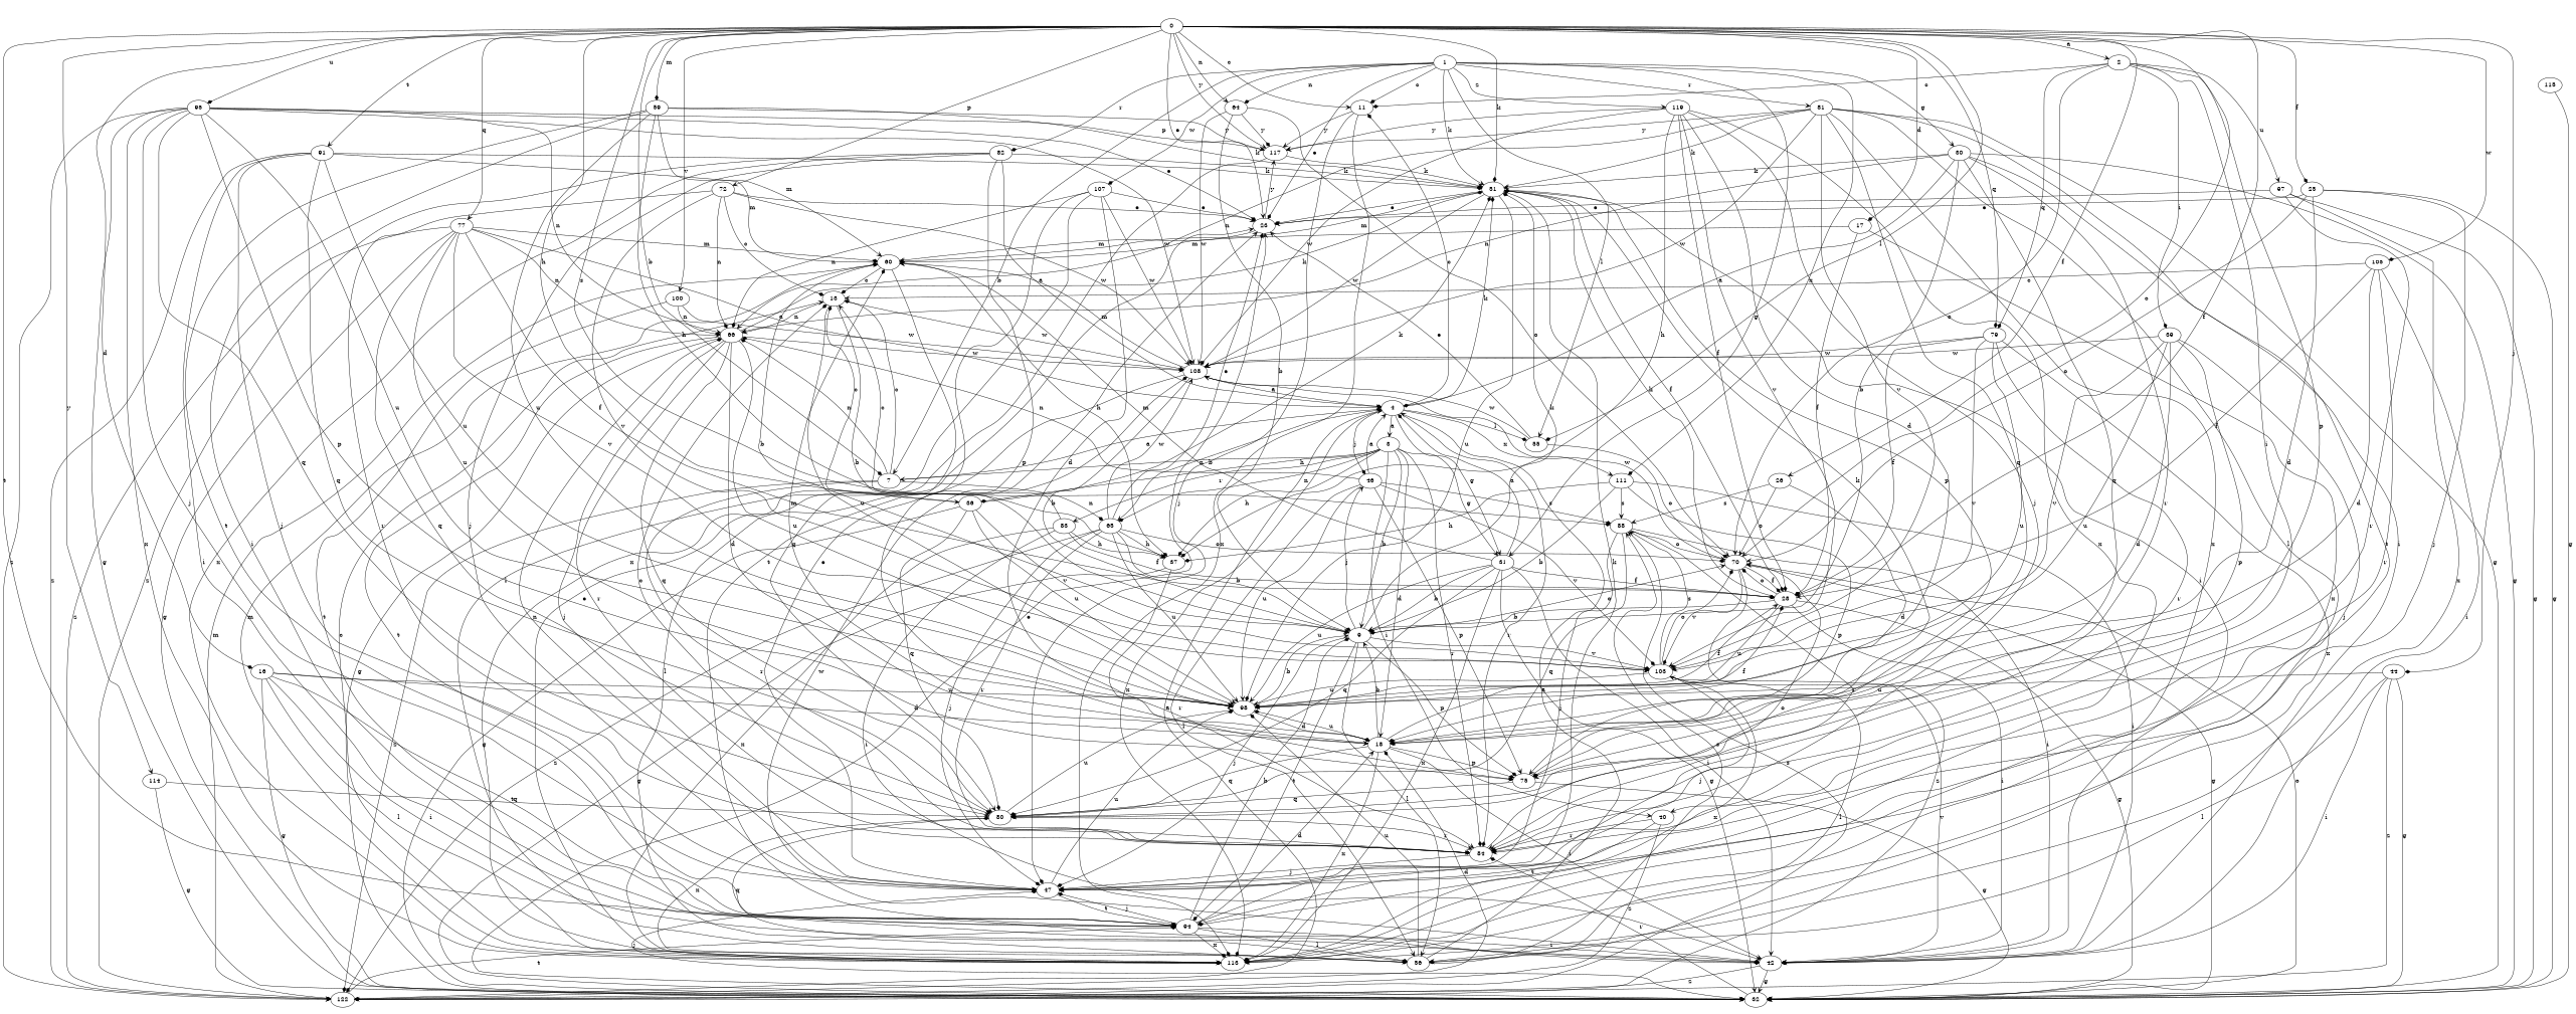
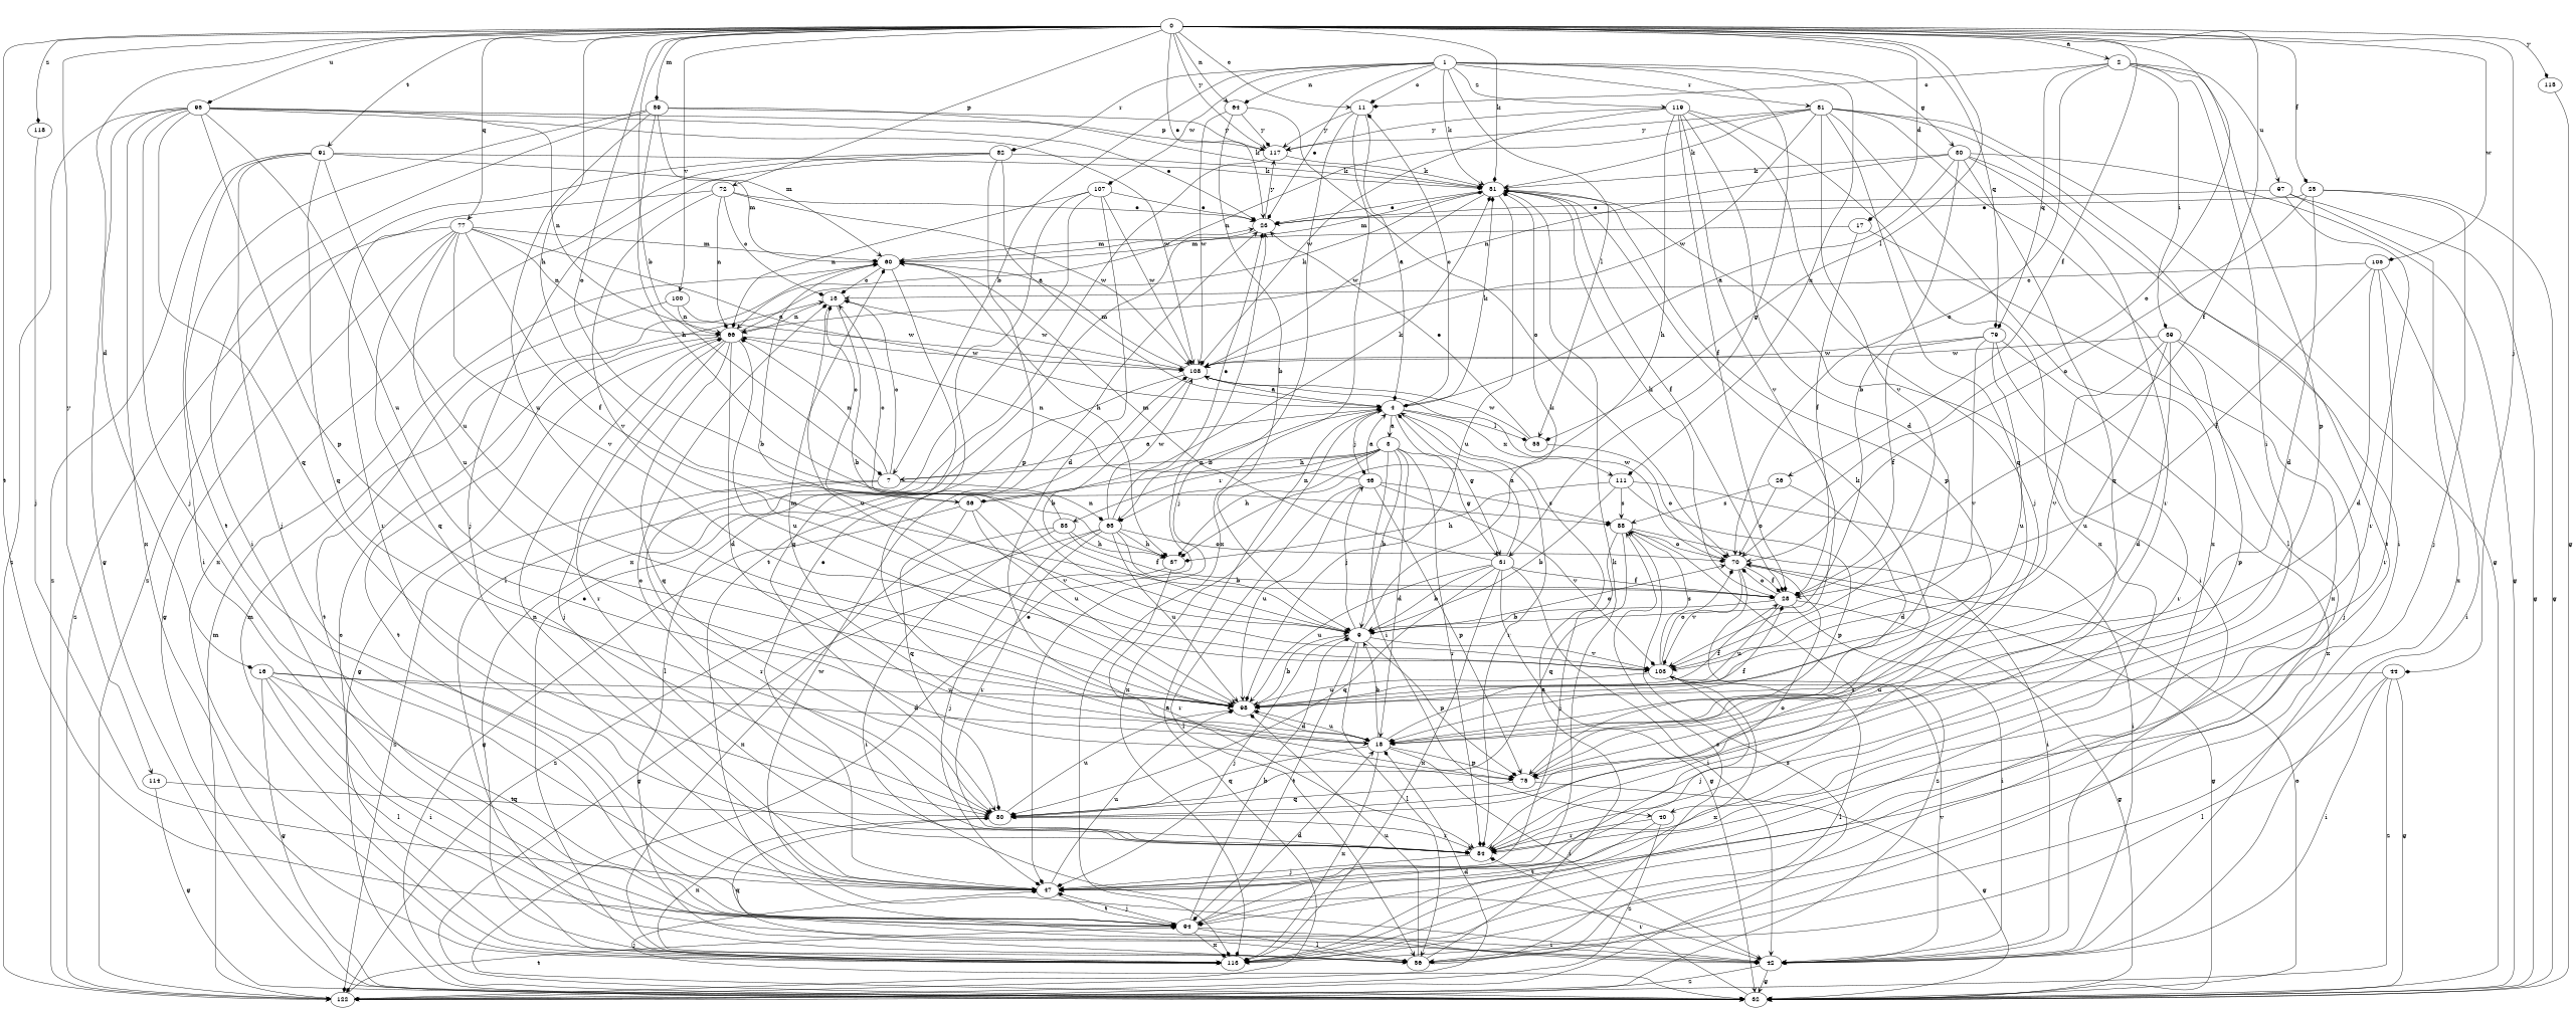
  strict digraph {
    edge [arrowhead=vee]
    0
    2
    7
    11
    16
    17
    23
    25
    26
    28
    36
    44
    51
    55
    59
    64
    70
    72
    77
    79
    88
    91
    94
    95
    100
    105
    114
    115
    117
+   118
    39
    40
    75
    97
    65
    84
    4
    13
    66
    122
    113
    47
    18
    56
    98
    32
    42
    60
    9
    103
    80
    108
    37
    1
    30
    31
    81
    82
    107
    111
    119
    3
    83
    46
    0 -> 2 [label=a]
    0 -> 7 [arrowhead=diamond label=b]
    0 -> 11 [label=c]
    0 -> 16 [arrowhead=diamond label=d]
    0 -> 17 [arrowhead=diamond label=d]
    0 -> 23 [label=e]
    0 -> 25 [arrowhead=diamond label=f]
    0 -> 26 [label=f]
    0 -> 28 [label=f]
    0 -> 36 [label=h]
    0 -> 44 [arrowhead=diamond label=j]
    0 -> 51 [arrowhead=diamond label=k]
    0 -> 55 [arrowhead=diamond label=l]
    0 -> 59 [arrowhead=diamond label=m]
    0 -> 64 [label=n]
    0 -> 70 [label=o]
    0 -> 72 [label=p]
    0 -> 77 [label=q]
    0 -> 79 [arrowhead=diamond label=q]
-   0 -> 88 [arrowhead=diamond label=s]
+   0 -> 88 [arrowhead=diamond label=o]
    0 -> 91 [label=t]
    0 -> 94 [arrowhead=diamond label=t]
    0 -> 95 [arrowhead=diamond label=u]
    0 -> 100 [label=v]
    0 -> 105 [arrowhead=diamond label=w]
    0 -> 114 [label=y]
+   0 -> 115 [arrowhead=diamond label=y]
    0 -> 117 [label=y]
+   0 -> 118 [arrowhead=diamond label=z]
    2 -> 11 [arrowhead=diamond label=c]
    2 -> 70 [label=o]
    2 -> 79 [arrowhead=diamond label=q]
    2 -> 39 [arrowhead=diamond label=i]
    2 -> 40 [label=i]
    2 -> 75 [label=p]
    2 -> 97 [label=u]
    7 -> 65 [arrowhead=diamond label=n]
    7 -> 84 [arrowhead=diamond label=r]
    7 -> 4 [arrowhead=diamond label=a]
    7 -> 13 [arrowhead=diamond label=c]
    7 -> 66 [arrowhead=diamond label=n]
    7 -> 122 [arrowhead=diamond label=z]
    11 -> 117 [label=y]
+   11 -> 4 [arrowhead=diamond label=a]
    11 -> 113 [arrowhead=diamond label=x]
    11 -> 47 [arrowhead=diamond label=j]
    16 -> 94 [label=t]
    16 -> 18 [label=d]
    16 -> 56 [arrowhead=diamond label=l]
    16 -> 98 [label=u]
    16 -> 32 [label=g]
    16 -> 42 [arrowhead=diamond label=i]
    17 -> 28 [arrowhead=diamond label=f]
    17 -> 113 [arrowhead=diamond label=x]
    17 -> 60 [arrowhead=diamond label=m]
    23 -> 117 [label=y]
    23 -> 60 [label=m]
    25 -> 23 [label=e]
    25 -> 70 [label=o]
    25 -> 47 [arrowhead=diamond label=j]
    25 -> 18 [label=d]
    25 -> 32 [label=g]
    26 -> 70 [label=o]
    26 -> 88 [label=s]
    26 -> 18 [label=d]
    28 -> 51 [arrowhead=diamond label=k]
    28 -> 70 [arrowhead=diamond label=o]
    28 -> 98 [label=u]
    28 -> 32 [arrowhead=diamond label=g]
    28 -> 42 [label=i]
    28 -> 9 [arrowhead=diamond label=b]
    36 -> 51 [arrowhead=diamond label=k]
    36 -> 13 [arrowhead=diamond label=c]
    36 -> 98 [label=u]
    36 -> 32 [arrowhead=diamond label=g]
    36 -> 103 [arrowhead=diamond label=v]
    36 -> 80 [arrowhead=diamond label=q]
    44 -> 122 [arrowhead=diamond label=z]
    44 -> 56 [label=l]
    44 -> 98 [arrowhead=diamond label=u]
    44 -> 32 [arrowhead=diamond label=g]
    44 -> 42 [arrowhead=diamond label=i]
    51 -> 23 [arrowhead=diamond label=e]
    51 -> 28 [arrowhead=diamond label=f]
    51 -> 75 [arrowhead=diamond label=p]
    51 -> 98 [arrowhead=diamond label=u]
    51 -> 42 [label=i]
    51 -> 60 [label=m]
    51 -> 108 [label=w]
    55 -> 23 [label=e]
    55 -> 70 [arrowhead=diamond label=o]
    55 -> 108 [label=w]
    59 -> 51 [arrowhead=diamond label=k]
    59 -> 94 [label=t]
    59 -> 117 [label=y]
    59 -> 98 [label=u]
    59 -> 42 [arrowhead=diamond label=i]
    59 -> 60 [label=m]
    59 -> 37 [arrowhead=diamond label=h]
    64 -> 70 [label=o]
    64 -> 117 [arrowhead=diamond label=y]
    64 -> 9 [arrowhead=diamond label=b]
    64 -> 108 [label=w]
    70 -> 28 [arrowhead=diamond label=f]
    70 -> 122 [arrowhead=diamond label=z]
    70 -> 32 [arrowhead=diamond label=g]
    70 -> 103 [arrowhead=diamond label=v]
    70 -> 108 [label=w]
    72 -> 23 [label=e]
    72 -> 84 [arrowhead=diamond label=r]
    72 -> 13 [arrowhead=diamond label=c]
    72 -> 66 [arrowhead=diamond label=n]
    72 -> 103 [label=v]
    72 -> 108 [label=w]
    77 -> 28 [arrowhead=diamond label=f]
    77 -> 4 [label=a]
    77 -> 66 [label=n]
    77 -> 122 [label=z]
    77 -> 98 [label=u]
    77 -> 32 [label=g]
    77 -> 60 [arrowhead=diamond label=m]
    77 -> 103 [label=v]
    77 -> 80 [label=q]
    79 -> 28 [arrowhead=diamond label=f]
    79 -> 84 [arrowhead=diamond label=r]
    79 -> 113 [arrowhead=diamond label=x]
    79 -> 98 [arrowhead=diamond label=u]
    79 -> 103 [label=v]
    79 -> 108 [label=w]
    88 -> 70 [label=o]
    88 -> 84 [label=r]
    88 -> 47 [label=j]
    88 -> 42 [label=i]
    88 -> 80 [label=q]
    91 -> 51 [arrowhead=diamond label=k]
    91 -> 122 [label=z]
    91 -> 47 [label=j]
    91 -> 98 [label=u]
    91 -> 42 [arrowhead=diamond label=i]
    91 -> 60 [label=m]
    91 -> 80 [arrowhead=diamond label=q]
    94 -> 51 [label=k]
    94 -> 113 [arrowhead=diamond label=x]
    94 -> 47 [arrowhead=diamond label=j]
    94 -> 18 [label=d]
    94 -> 56 [arrowhead=diamond label=l]
    94 -> 42 [arrowhead=diamond label=i]
    94 -> 9 [arrowhead=diamond label=b]
    95 -> 23 [arrowhead=diamond label=e]
    95 -> 117 [label=p]
    95 -> 75 [label=p]
    95 -> 66 [label=n]
    95 -> 122 [label=z]
    95 -> 113 [arrowhead=diamond label=x]
    95 -> 47 [arrowhead=diamond label=j]
    95 -> 98 [label=u]
    95 -> 32 [arrowhead=diamond label=g]
    95 -> 80 [label=q]
    95 -> 108 [label=w]
    100 -> 94 [label=t]
    100 -> 66 [arrowhead=diamond label=n]
    100 -> 108 [arrowhead=diamond label=w]
    105 -> 28 [label=f]
    105 -> 84 [arrowhead=diamond label=r]
    105 -> 13 [label=c]
    105 -> 18 [arrowhead=diamond label=d]
    105 -> 42 [arrowhead=diamond label=i]
    114 -> 32 [label=g]
    114 -> 80 [label=q]
    115 -> 32 [arrowhead=diamond label=g]
    117 -> 51 [label=k]
    117 -> 113 [label=x]
+   118 -> 47 [arrowhead=diamond label=j]
    39 -> 75 [arrowhead=diamond label=p]
    39 -> 47 [label=j]
    39 -> 18 [label=d]
    39 -> 98 [label=u]
    39 -> 103 [label=v]
    39 -> 108 [label=w]
-   40 -> 94 [label=t]
+   40 -> 94 [arrowhead=diamond label=t]
    40 -> 84 [label=r]
    40 -> 122 [arrowhead=diamond label=z]
    75 -> 51 [arrowhead=diamond label=k]
    75 -> 32 [label=g]
    75 -> 80 [arrowhead=diamond label=q]
    97 -> 23 [label=e]
    97 -> 84 [label=r]
    97 -> 113 [label=x]
    97 -> 32 [label=g]
    65 -> 23 [arrowhead=diamond label=e]
    65 -> 70 [arrowhead=diamond label=o]
    65 -> 84 [label=r]
    65 -> 122 [arrowhead=diamond label=z]
    65 -> 47 [arrowhead=diamond label=j]
    65 -> 98 [label=u]
    65 -> 9 [label=b]
    65 -> 108 [label=w]
    65 -> 37 [label=h]
    84 -> 70 [label=o]
    84 -> 13 [arrowhead=diamond label=c]
    84 -> 47 [label=j]
    4 -> 11 [arrowhead=diamond label=c]
    4 -> 51 [arrowhead=diamond label=k]
    4 -> 55 [arrowhead=diamond label=l]
    4 -> 65 [label=n]
    4 -> 84 [arrowhead=diamond label=r]
    4 -> 113 [arrowhead=diamond label=x]
    4 -> 31 [label=g]
    4 -> 111 [label=x]
    4 -> 3 [label=a]
    4 -> 46 [arrowhead=diamond label=j]
    13 -> 66 [label=n]
    13 -> 98 [label=u]
    13 -> 9 [label=b]
    13 -> 108 [label=w]
    66 -> 51 [arrowhead=diamond label=k]
    66 -> 94 [arrowhead=diamond label=t]
    66 -> 84 [arrowhead=diamond label=r]
    66 -> 47 [label=j]
    66 -> 18 [label=d]
    66 -> 98 [label=u]
    66 -> 32 [arrowhead=diamond label=g]
    66 -> 80 [label=q]
    66 -> 108 [label=w]
    122 -> 88 [label=s]
    122 -> 94 [arrowhead=diamond label=t]
    122 -> 4 [label=a]
    122 -> 18 [arrowhead=diamond label=d]
    122 -> 60 [label=m]
    113 -> 23 [label=e]
    113 -> 13 [label=c]
    113 -> 60 [arrowhead=diamond label=m]
    47 -> 23 [label=e]
    47 -> 94 [arrowhead=diamond label=t]
    47 -> 66 [arrowhead=diamond label=n]
    47 -> 98 [arrowhead=diamond label=u]
    18 -> 28 [arrowhead=diamond label=f]
    18 -> 75 [arrowhead=diamond label=p]
    18 -> 113 [arrowhead=diamond label=x]
    18 -> 98 [arrowhead=diamond label=u]
    18 -> 42 [label=i]
    18 -> 60 [arrowhead=diamond label=m]
    18 -> 9 [label=b]
    18 -> 80 [label=q]
    56 -> 88 [label=s]
    56 -> 4 [label=a]
    56 -> 98 [arrowhead=diamond label=u]
    56 -> 80 [arrowhead=diamond label=q]
    98 -> 28 [label=f]
    98 -> 18 [arrowhead=diamond label=d]
    98 -> 9 [label=b]
    32 -> 23 [label=e]
    32 -> 70 [label=o]
    32 -> 84 [arrowhead=diamond label=r]
    32 -> 47 [arrowhead=diamond label=j]
    42 -> 122 [label=z]
    42 -> 32 [label=g]
    42 -> 103 [label=v]
    42 -> 108 [arrowhead=diamond label=w]
    60 -> 13 [arrowhead=diamond label=c]
    60 -> 9 [arrowhead=diamond label=b]
    60 -> 80 [label=q]
    60 -> 37 [arrowhead=diamond label=h]
    9 -> 51 [arrowhead=diamond label=k]
    9 -> 70 [label=o]
    9 -> 94 [arrowhead=diamond label=t]
    9 -> 75 [arrowhead=diamond label=p]
    9 -> 47 [arrowhead=diamond label=j]
    9 -> 56 [label=l]
    9 -> 103 [arrowhead=diamond label=v]
    9 -> 46 [label=j]
    103 -> 70 [arrowhead=diamond label=o]
    103 -> 88 [label=s]
    103 -> 113 [arrowhead=diamond label=x]
    103 -> 47 [label=j]
    103 -> 56 [label=l]
    103 -> 98 [label=u]
    80 -> 84 [label=r]
    80 -> 113 [label=x]
    80 -> 98 [label=u]
    108 -> 4 [arrowhead=diamond label=a]
    108 -> 56 [arrowhead=diamond label=l]
    108 -> 60 [label=m]
    108 -> 9 [label=b]
    37 -> 84 [label=r]
    37 -> 32 [arrowhead=diamond label=g]
    1 -> 7 [label=b]
    1 -> 11 [arrowhead=diamond label=c]
    1 -> 23 [arrowhead=diamond label=e]
    1 -> 51 [label=k]
    1 -> 55 [label=l]
    1 -> 64 [arrowhead=diamond label=n]
    1 -> 30 [label=g]
    1 -> 31 [label=g]
    1 -> 81 [label=r]
    1 -> 82 [arrowhead=diamond label=r]
    1 -> 107 [arrowhead=diamond label=w]
    1 -> 111 [arrowhead=diamond label=x]
    1 -> 119 [label=z]
    30 -> 51 [label=k]
    30 -> 94 [arrowhead=diamond label=t]
    30 -> 84 [label=r]
    30 -> 4 [arrowhead=diamond label=a]
    30 -> 66 [label=n]
    30 -> 32 [arrowhead=diamond label=g]
    30 -> 9 [label=b]
    30 -> 80 [arrowhead=diamond label=q]
    31 -> 28 [label=f]
    31 -> 4 [arrowhead=diamond label=a]
    31 -> 113 [arrowhead=diamond label=x]
    31 -> 98 [label=u]
    31 -> 32 [label=g]
    31 -> 42 [label=i]
    31 -> 60 [label=m]
    31 -> 9 [label=b]
    31 -> 80 [arrowhead=diamond label=q]
    81 -> 51 [label=k]
    81 -> 117 [label=y]
    81 -> 66 [label=n]
    81 -> 113 [arrowhead=diamond label=x]
    81 -> 56 [arrowhead=diamond label=l]
    81 -> 32 [label=g]
    81 -> 42 [arrowhead=diamond label=i]
    81 -> 103 [arrowhead=diamond label=v]
    81 -> 80 [label=q]
    81 -> 108 [label=w]
    82 -> 51 [arrowhead=diamond label=k]
    82 -> 75 [arrowhead=diamond label=p]
    82 -> 4 [label=a]
    82 -> 122 [arrowhead=diamond label=z]
    82 -> 113 [arrowhead=diamond label=x]
    82 -> 47 [arrowhead=diamond label=j]
    107 -> 23 [label=e]
    107 -> 94 [arrowhead=diamond label=t]
    107 -> 66 [arrowhead=diamond label=n]
    107 -> 18 [arrowhead=diamond label=d]
    107 -> 56 [label=l]
    107 -> 108 [arrowhead=diamond label=w]
    111 -> 88 [label=s]
    111 -> 75 [label=p]
    111 -> 42 [arrowhead=diamond label=i]
    111 -> 9 [arrowhead=diamond label=b]
    111 -> 37 [arrowhead=diamond label=h]
    119 -> 28 [arrowhead=diamond label=f]
    119 -> 117 [label=y]
    119 -> 113 [arrowhead=diamond label=x]
    119 -> 47 [arrowhead=diamond label=j]
    119 -> 18 [arrowhead=diamond label=d]
    119 -> 103 [label=v]
    119 -> 108 [arrowhead=diamond label=w]
    119 -> 37 [arrowhead=diamond label=h]
    3 -> 7 [label=b]
    3 -> 36 [arrowhead=diamond label=h]
    3 -> 40 [label=i]
    3 -> 65 [arrowhead=diamond label=n]
    3 -> 84 [arrowhead=diamond label=r]
    3 -> 18 [label=d]
    3 -> 9 [label=b]
    3 -> 37 [arrowhead=diamond label=h]
    3 -> 31 [label=g]
    3 -> 83 [label=r]
    83 -> 28 [arrowhead=diamond label=f]
    83 -> 13 [label=c]
    83 -> 113 [arrowhead=diamond label=x]
    83 -> 42 [label=i]
    83 -> 37 [label=h]
    46 -> 88 [arrowhead=diamond label=s]
    46 -> 75 [label=p]
    46 -> 4 [label=a]
    46 -> 66 [arrowhead=diamond label=n]
    46 -> 56 [label=l]
    46 -> 98 [label=u]
    46 -> 103 [arrowhead=diamond label=v]
  }
